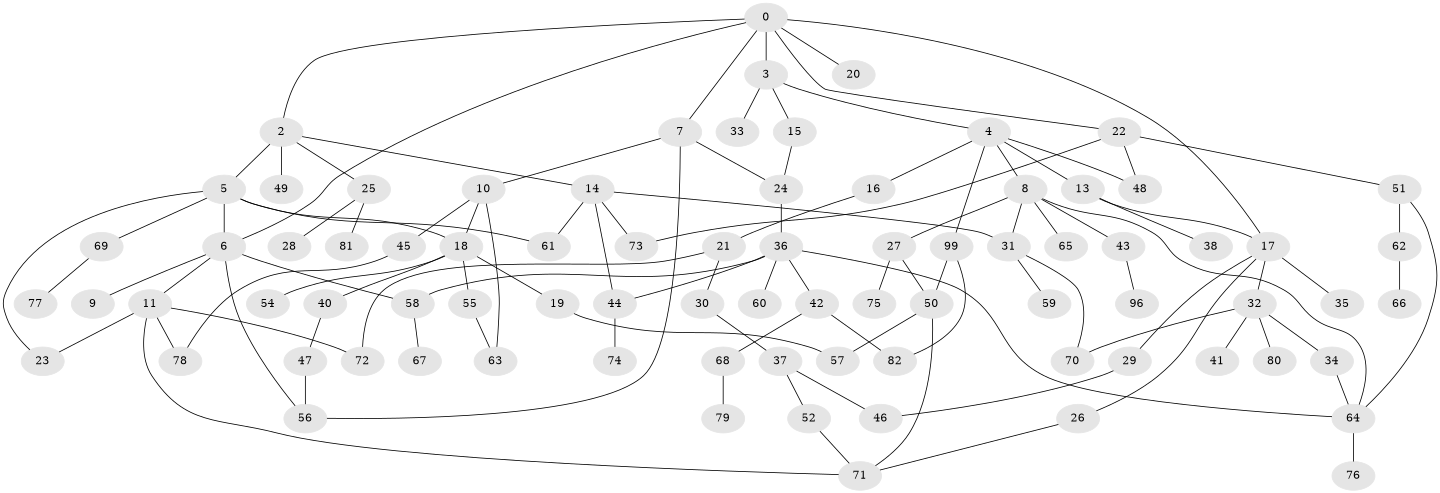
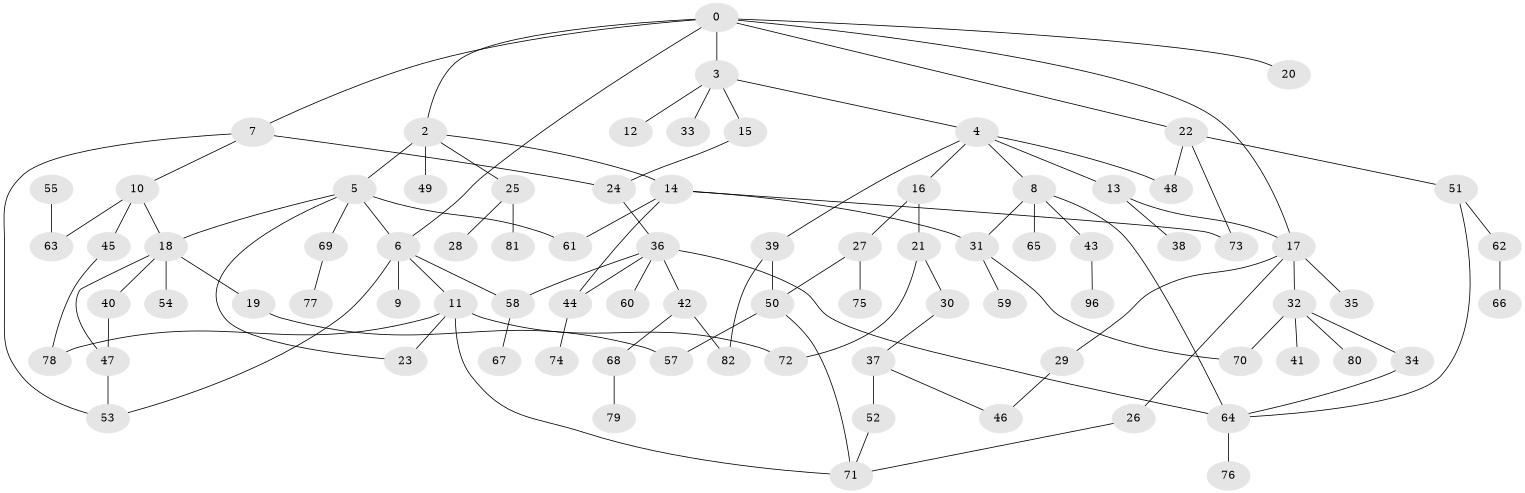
  graph {
    node [color=gray90 style=filled]
    n1 [label=0]
    2
    3
    6
    7
    17
    20
    22
    5
    14
    25
    49
    4
+   12
    15
    33
    9
    11
-   53 [label=56]
+   53
    58
    10
    24
    26
    29
    32
    35
    48
    73
    51
    18
    23
    61
    69
    31
    44
    28
    81
    8
    13
    16
-   39 [label=99]
+   39
    27
    43
    64
    65
    38
    21
    50
    82
    19
    40
    54
    55
    77
    71
    72
    78
    67
    45
    63
    36
    75
    59
    70
    n65 [label=96]
    76
    74
    30
    46
    34
    41
    80
    57
    47
    37
    62
    42
    60
    52
    68
    79
    66
    n1 -- 2
    n1 -- 3
    n1 -- 6
    n1 -- 7
    n1 -- 17
    n1 -- 20
    n1 -- 22
    2 -- 5
    2 -- 14
    2 -- 25
    2 -- 49
    3 -- 4
+   3 -- 12
    3 -- 15
    3 -- 33
    6 -- 9
    6 -- 11
    6 -- 53
    6 -- 58
    7 -- 53
    7 -- 10
    7 -- 24
    17 -- 26
    17 -- 29
    17 -- 32
    17 -- 35
    22 -- 48
    22 -- 73
    22 -- 51
    5 -- 6
    5 -- 18
    5 -- 23
    5 -- 61
    5 -- 69
    14 -- 73
    14 -- 61
    14 -- 31
    14 -- 44
    25 -- 28
    25 -- 81
    4 -- 48
    4 -- 8
    4 -- 13
    4 -- 16
    4 -- 39
    15 -- 24
    11 -- 23
    11 -- 71
    11 -- 72
    11 -- 78
    58 -- 67
    10 -- 18
    10 -- 45
    10 -- 63
    24 -- 36
    26 -- 71
    29 -- 46
    32 -- 70
    32 -- 34
    32 -- 41
    32 -- 80
    51 -- 64
    51 -- 62
    18 -- 19
    18 -- 40
    18 -- 54
-   18 -- 55
+   18 -- 47
    69 -- 77
    31 -- 59
    31 -- 70
    44 -- 74
    8 -- 31
-   8 -- 27
+   16 -- 27
    8 -- 43
    8 -- 64
    8 -- 65
    13 -- 17
    13 -- 38
    16 -- 21
    39 -- 50
    39 -- 82
    27 -- 50
    27 -- 75
    43 -- n65
    64 -- 76
    21 -- 72
    21 -- 30
    50 -- 71
    50 -- 57
    19 -- 57
    40 -- 47
    55 -- 63
    45 -- 78
    36 -- 58
    36 -- 44
    36 -- 64
    36 -- 42
    36 -- 60
    30 -- 37
    34 -- 64
    47 -- 53
    37 -- 46
    37 -- 52
    62 -- 66
    42 -- 82
    42 -- 68
    52 -- 71
    68 -- 79
  }
